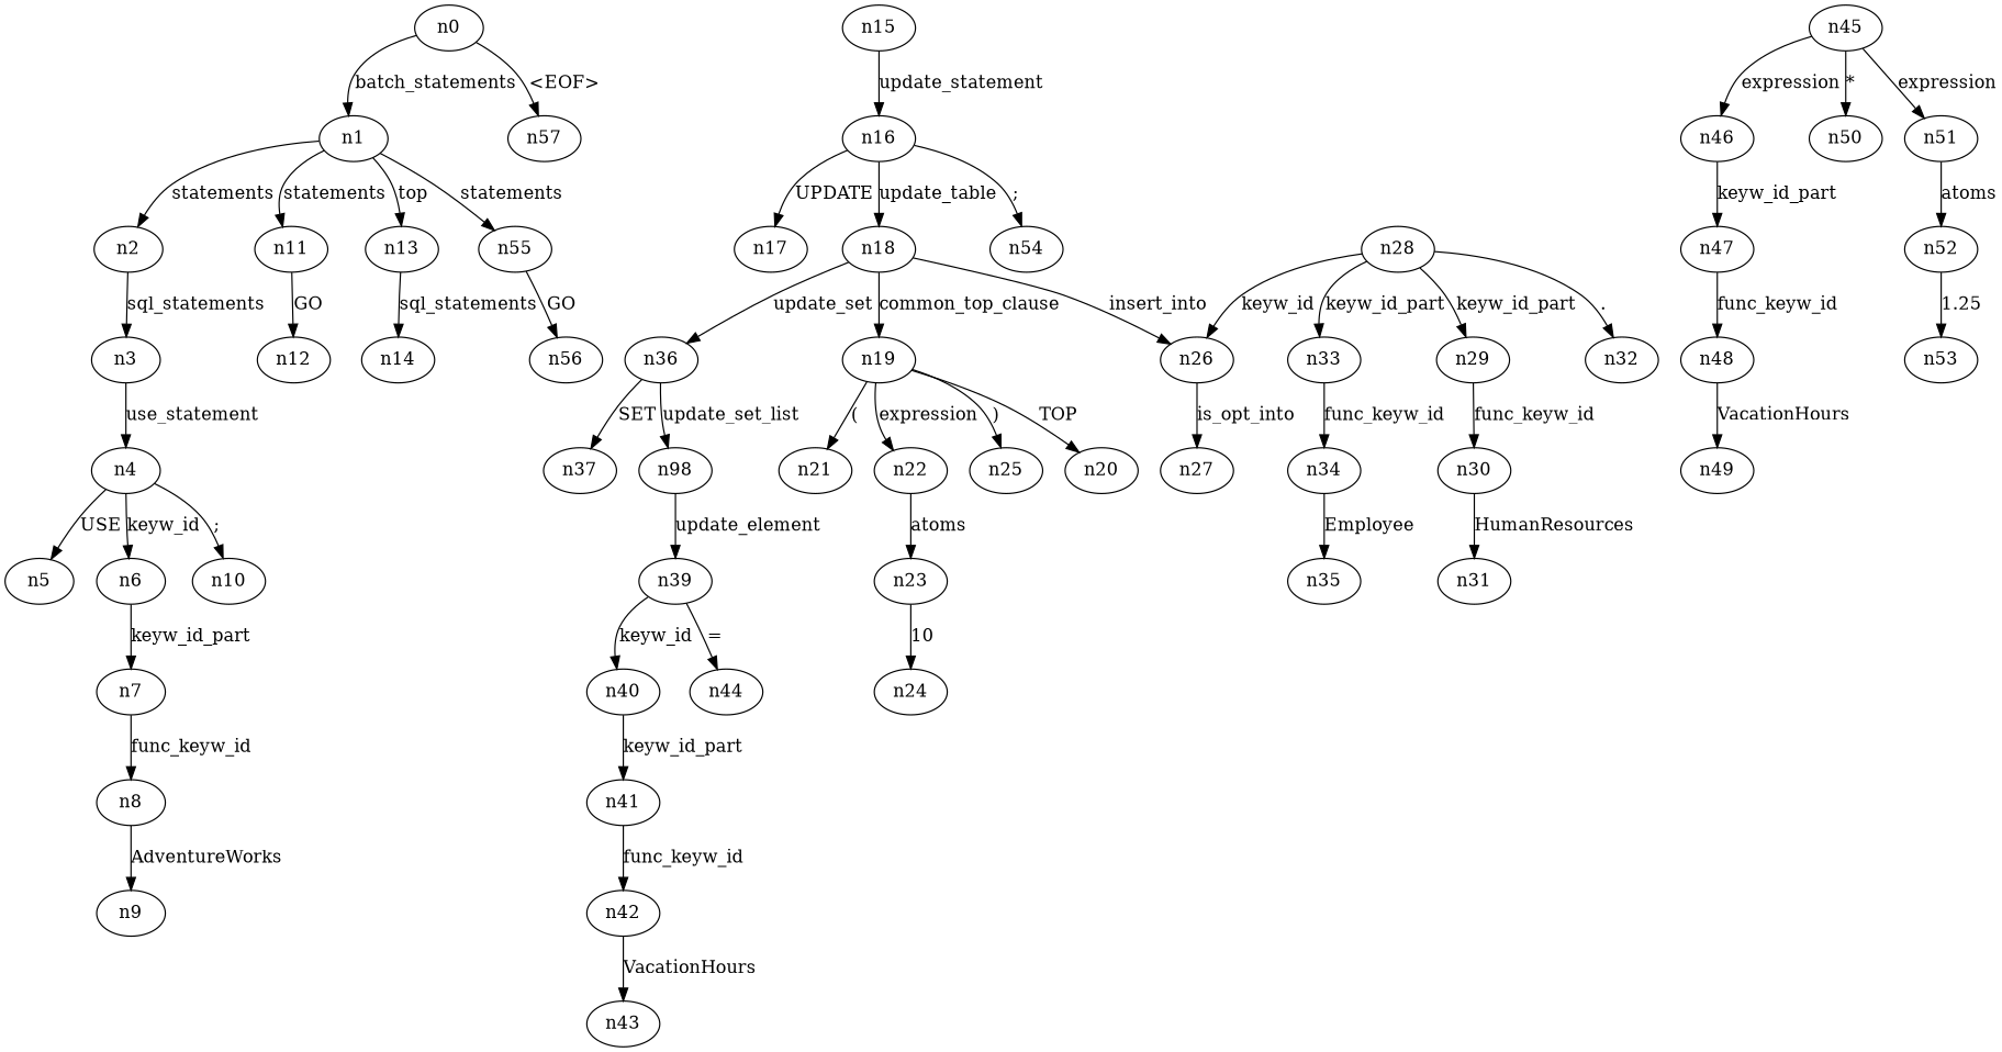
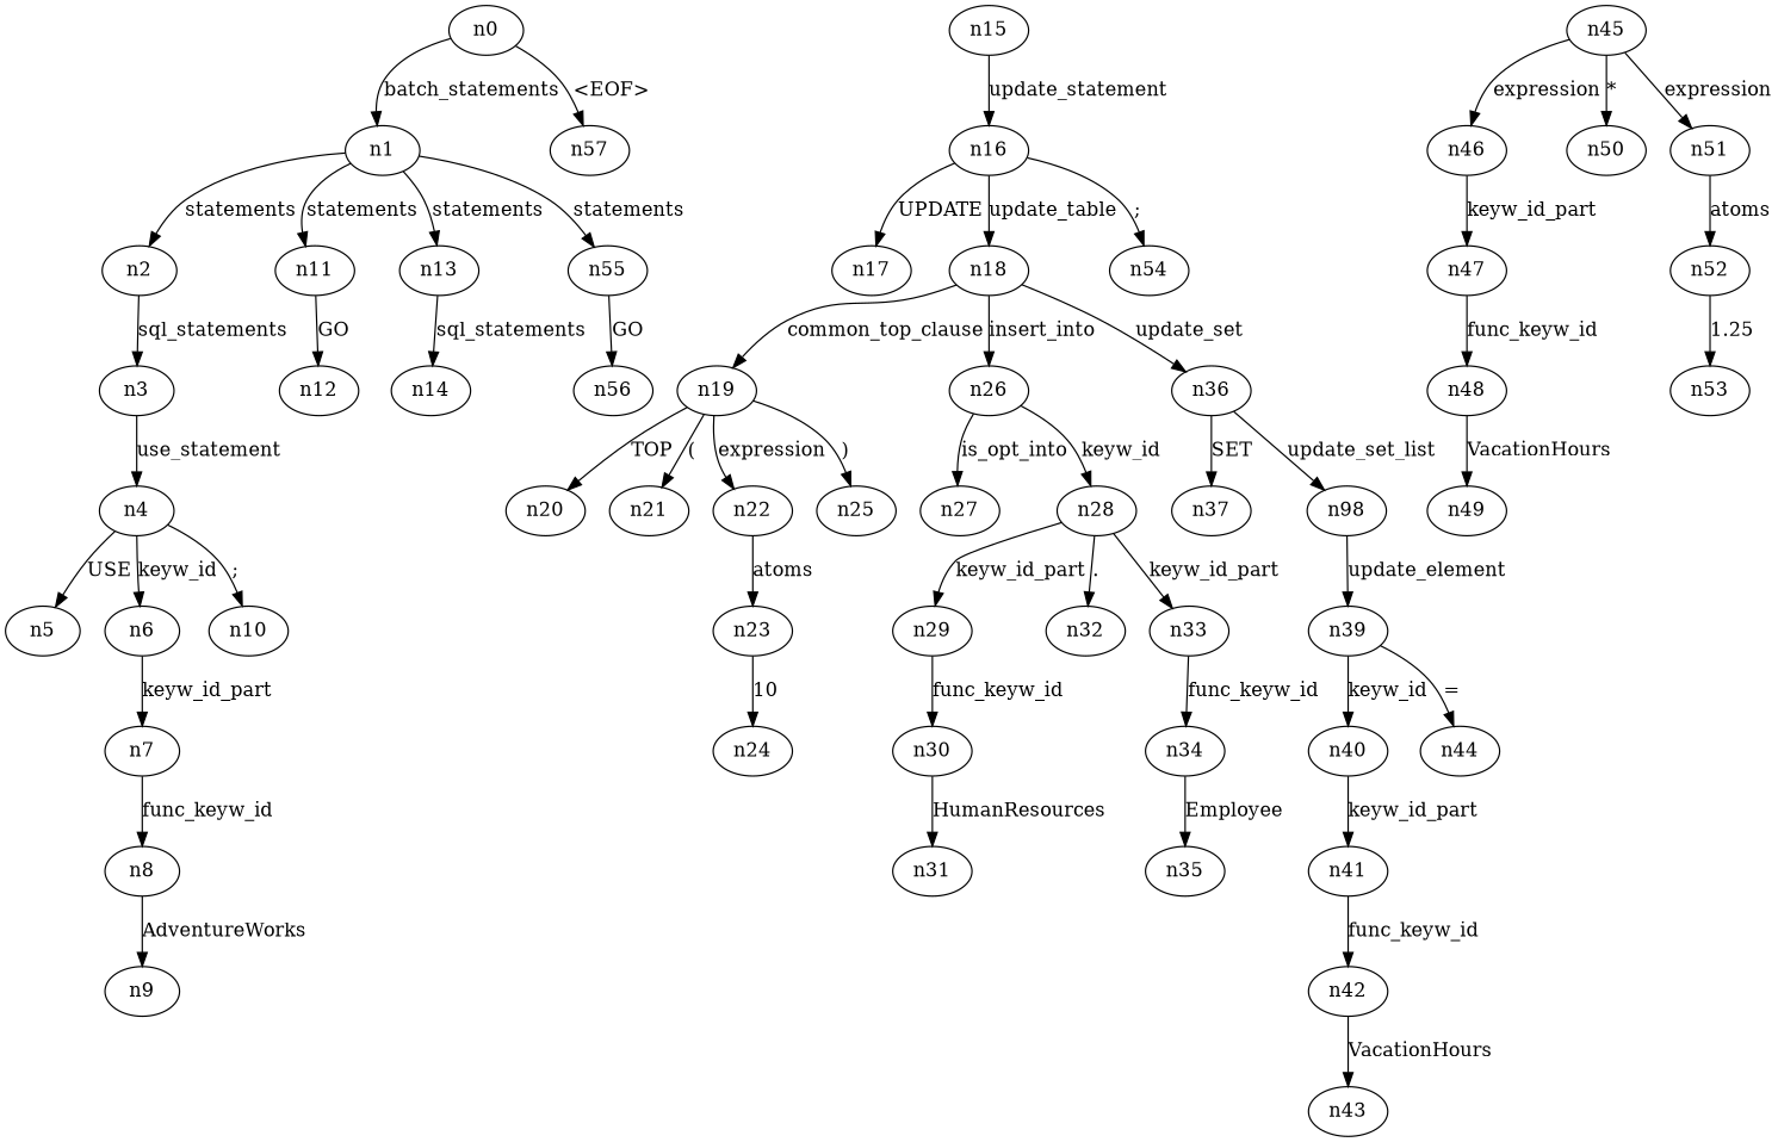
  digraph {
    n0
    n1
    n57
    n2
    n11
    n13
    n55
    n3
    n12
    n14
    n56
    n4
    n5
    n6
    n10
    n7
    n8
    n9
    n15
    n16
    n17
    n18
    n54
    n19
    n26
    n36
    n20
    n21
    n22
    n25
    n27
    n28
    n37
    n38 [label=n98]
    n23
    n24
    n29
    n32
    n33
    n30
    n34
    n31
    n35
    n39
    n40
    n44
    n41
    n45
    n46
    n50
    n51
    n42
    n43
    n47
    n52
    n48
    n49
    n53
    n0 -> n1 [label=batch_statements]
    n0 -> n57 [label="<EOF>"]
    n1 -> n2 [label=statements]
    n1 -> n11 [label=statements]
-   n1 -> n13 [label=top]
+   n1 -> n13 [label=statements]
    n1 -> n55 [label=statements]
    n2 -> n3 [label=sql_statements]
    n11 -> n12 [label=GO]
    n13 -> n14 [label=sql_statements]
    n55 -> n56 [label=GO]
    n3 -> n4 [label=use_statement]
    n4 -> n5 [label=USE]
    n4 -> n6 [label=keyw_id]
    n4 -> n10 [label=";"]
    n6 -> n7 [label=keyw_id_part]
    n7 -> n8 [label=func_keyw_id]
    n8 -> n9 [label=AdventureWorks]
    n15 -> n16 [label=update_statement]
    n16 -> n17 [label=UPDATE]
    n16 -> n18 [label=update_table]
    n16 -> n54 [label=";"]
    n18 -> n19 [label=common_top_clause]
    n18 -> n26 [label=insert_into]
    n18 -> n36 [label=update_set]
    n19 -> n20 [label=TOP]
    n19 -> n21 [label="("]
    n19 -> n22 [label=expression]
    n19 -> n25 [label=")"]
    n26 -> n27 [label=is_opt_into]
-   n28 -> n26 [label=keyw_id]
+   n26 -> n28 [label=keyw_id]
    n36 -> n37 [label=SET]
    n36 -> n38 [label=update_set_list]
    n22 -> n23 [label=atoms]
    n28 -> n29 [label=keyw_id_part]
    n28 -> n32 [label="."]
    n28 -> n33 [label=keyw_id_part]
    n38 -> n39 [label=update_element]
    n23 -> n24 [label=10]
    n29 -> n30 [label=func_keyw_id]
    n33 -> n34 [label=func_keyw_id]
    n30 -> n31 [label=HumanResources]
    n34 -> n35 [label=Employee]
    n39 -> n40 [label=keyw_id]
    n39 -> n44 [label="="]
    n40 -> n41 [label=keyw_id_part]
    n41 -> n42 [label=func_keyw_id]
    n45 -> n46 [label=expression]
    n45 -> n50 [label="*"]
    n45 -> n51 [label=expression]
    n46 -> n47 [label=keyw_id_part]
    n51 -> n52 [label=atoms]
    n42 -> n43 [label=VacationHours]
    n47 -> n48 [label=func_keyw_id]
    n52 -> n53 [label=1.25]
    n48 -> n49 [label=VacationHours]
  }
